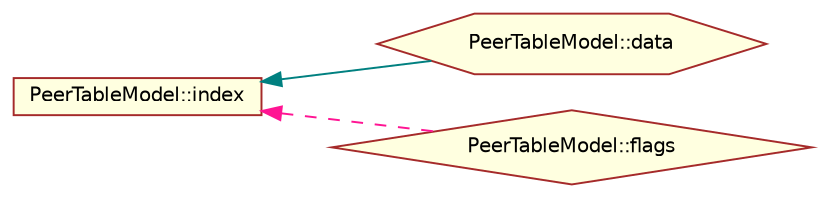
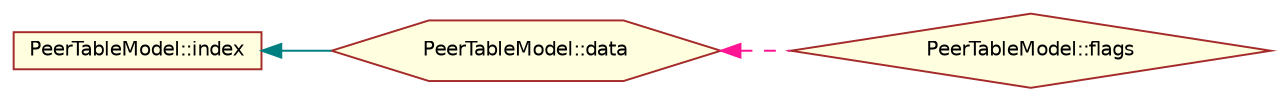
  digraph {
    rankdir=LR
    node [color=brown fillcolor=lightyellow fontname=Helvetica fontsize=10 style=filled]
    edge [dir=back fontname=Helvetica fontsize=10 labelfontname=Helvetica labelfontsize=10]
    n1 [fontcolor=black height=0.2 label="PeerTableModel::index" shape=box width=0.4]
    n2 [height=0.2 label="PeerTableModel::data" shape=hexagon width=0.4]
    n3 [height=0.2 label="PeerTableModel::flags" shape=diamond width=0.4]
    n1 -> n2 [color=teal style=solid]
-   n1 -> n3 [color=deeppink style=dashed]
+   n2 -> n3 [color=deeppink style=dashed]
  }
